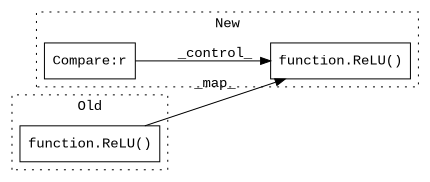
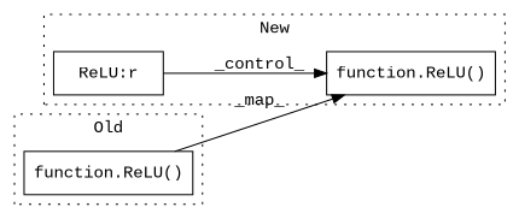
  digraph {
    rankdir=LR
    fontname="Liberation Mono"
    node [a=75 l=18 shape=box fontname="Liberation Mono"]
    edge [fontname="Liberation Mono"]
    n1 [label="function.ReLU()" s=1285]
-   n2 [a=40 label="Compare:r" s=1240]
+   n2 [a=40 label="ReLU:r" s=1240]
    n3 [label="function.ReLU()" s=1224]
    subgraph cluster_1 {
      label=New
      style=dotted
      n1
      n2
    }
    subgraph cluster_2 {
      label=Old
      style=dotted
      n3
    }
    n2 -> n1 [label=_control_]
    n3 -> n1 [label=_map_]
  }
